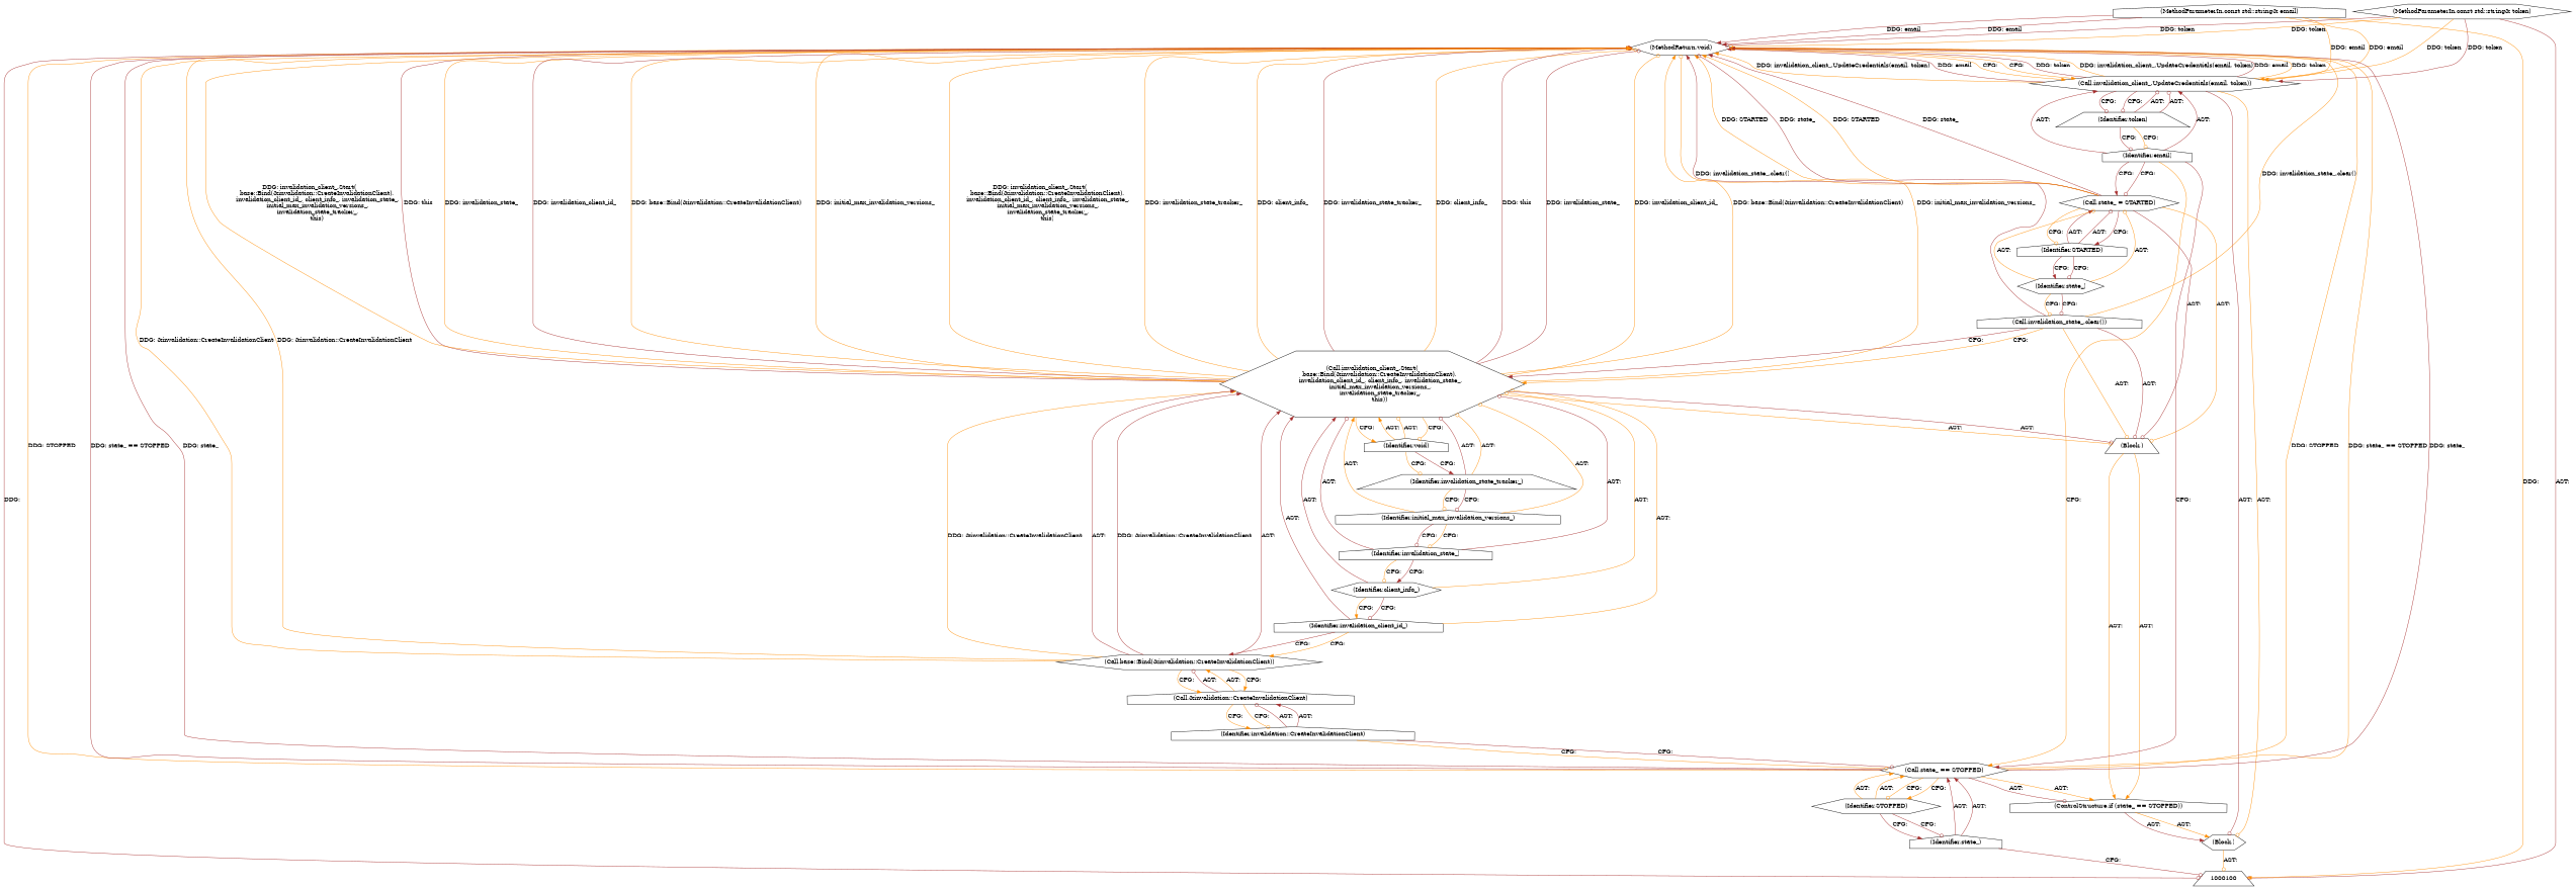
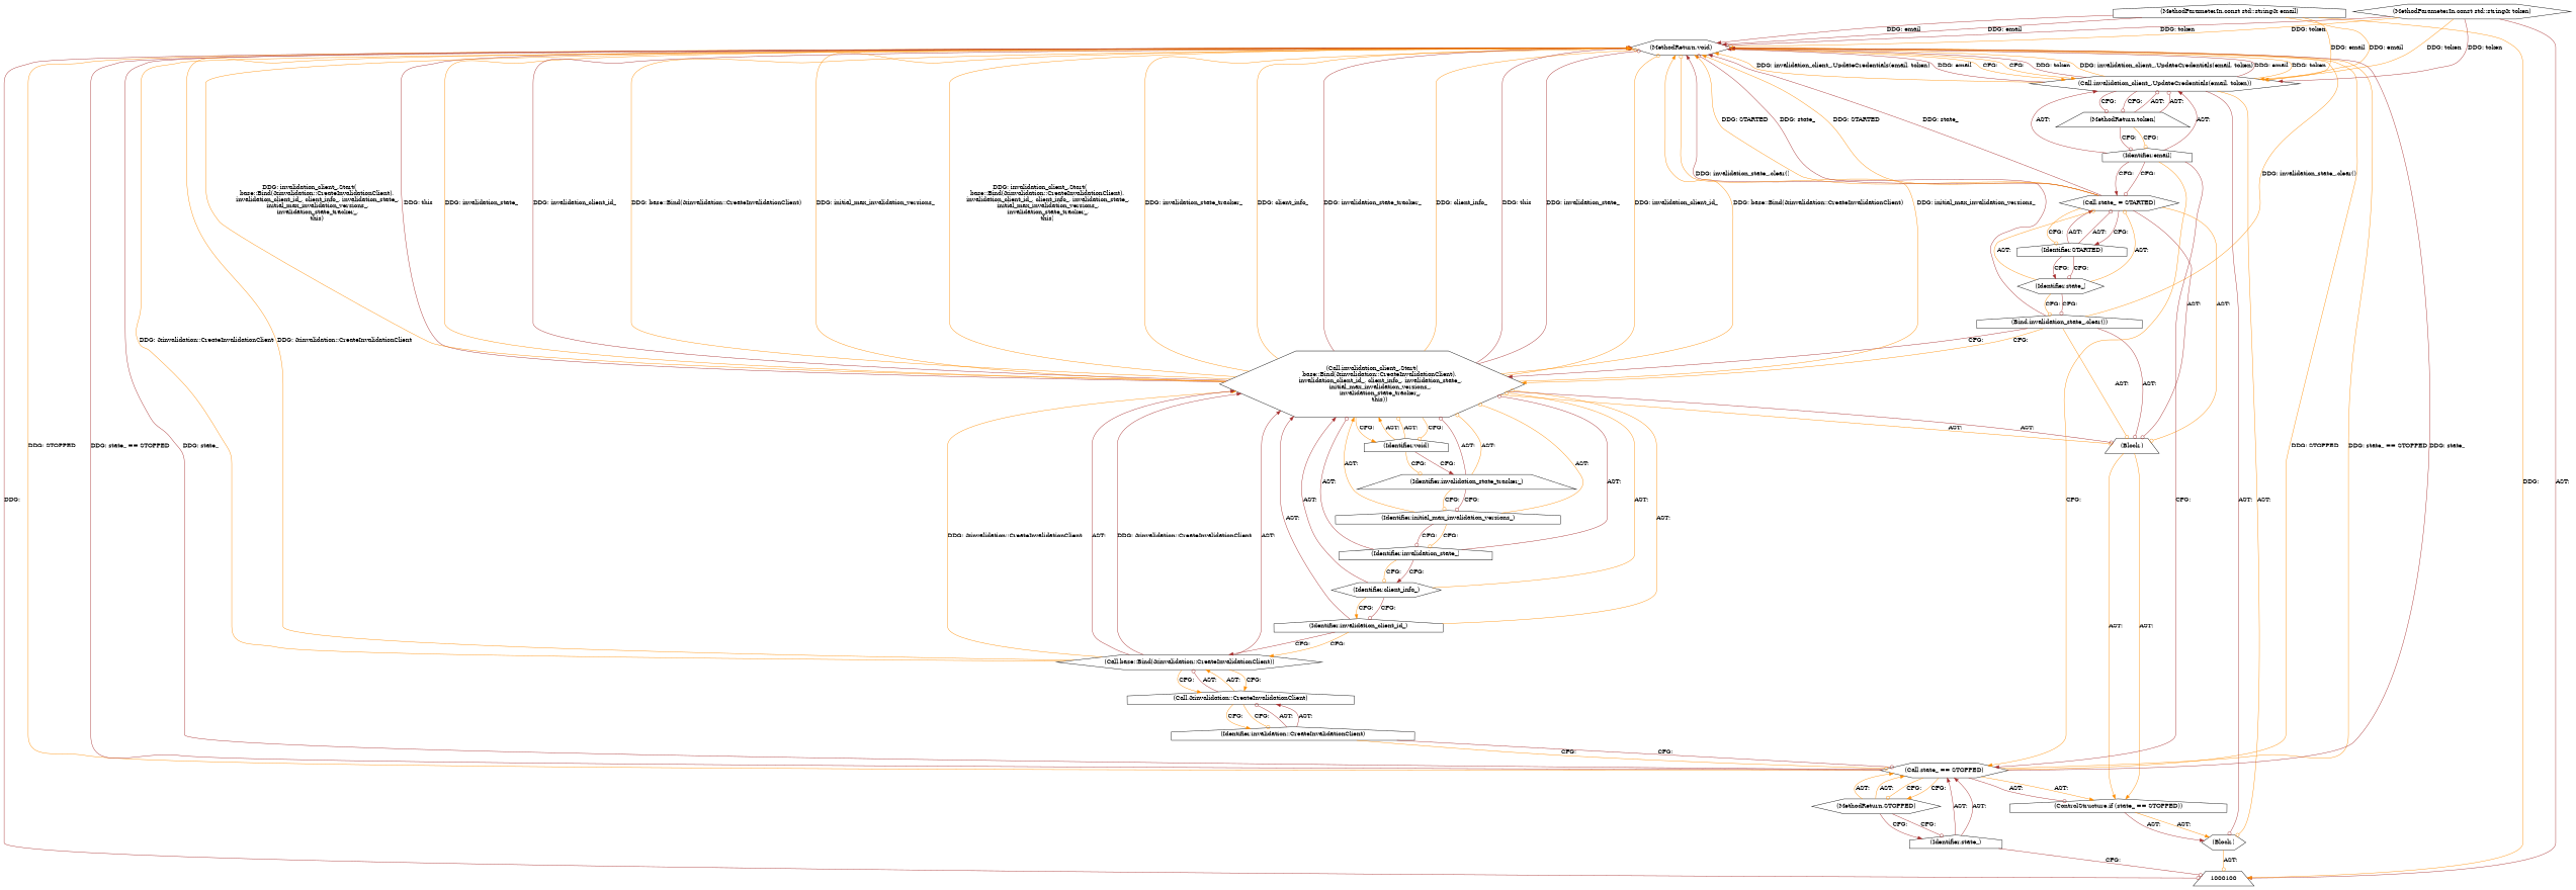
  digraph {
    node [shape=house]
    edge [arrowhead=normal color=darkorange]
    n1 [label="(MethodReturn,void)" shape=hexagon]
    n2 [label="(Call,invalidation_client_.UpdateCredentials(email, token))" shape=hexagon]
    1000100 [shape=trapezium]
-   n4 [label="(Identifier,token)" shape=trapezium]
+   n4 [label="(MethodReturn,token)" shape=trapezium]
    n5 [label="(Block,)" shape=hexagon]
-   n6 [label="(Call,invalidation_state_.clear())"]
+   n6 [label="(Bind,invalidation_state_.clear())"]
    n7 [label="(Block,)" shape=trapezium]
    n8 [label="(Call,invalidation_client_.Start(\n        base::Bind(&invalidation::CreateInvalidationClient),\n         invalidation_client_id_, client_info_, invalidation_state_,\n         initial_max_invalidation_versions_,\n         invalidation_state_tracker_,\n        this))" shape=hexagon]
    n9 [label="(ControlStructure,if (state_ == STOPPED))"]
    n10 [label="(Identifier,void)"]
    n11 [label="(Identifier,STARTED)"]
    n12 [label="(Call,state_ = STARTED)" shape=hexagon]
    n13 [label="(Identifier,state_)" shape=hexagon]
    n14 [label="(Identifier,email)"]
    n15 [label="(Call,state_ == STOPPED)" shape=hexagon]
-   n16 [label="(Identifier,STOPPED)" shape=hexagon]
+   n16 [label="(MethodReturn,STOPPED)" shape=hexagon]
    n17 [label="(MethodParameterIn,const std::string& token)" shape=hexagon]
    n18 [label="(MethodParameterIn,const std::string& email)"]
    n19 [label="(Identifier,state_)"]
    n20 [label="(Identifier,invalidation_state_tracker_)" shape=trapezium]
    n21 [label="(Call,&invalidation::CreateInvalidationClient)"]
    n22 [label="(Identifier,invalidation::CreateInvalidationClient)"]
    n23 [label="(Call,base::Bind(&invalidation::CreateInvalidationClient))" shape=hexagon]
    n24 [label="(Identifier,client_info_)" shape=hexagon]
    n25 [label="(Identifier,invalidation_client_id_)"]
    n26 [label="(Identifier,invalidation_state_)"]
    n27 [label="(Identifier,initial_max_invalidation_versions_)"]
    n1 -> n2 [label="CFG: "]
    n1 -> n2 [label="CFG: "]
    n1 -> 1000100 [arrowhead=odot color=brown label="DDG: "]
    n2 -> n1 [color=brown label="DDG: token"]
    n2 -> n1 [label="DDG: invalidation_client_.UpdateCredentials(email, token)"]
    n2 -> n1 [color=brown label="DDG: email"]
    n2 -> n1 [label="DDG: token"]
    n2 -> n1 [label="DDG: invalidation_client_.UpdateCredentials(email, token)"]
    n2 -> n1 [color=brown label="DDG: email"]
    n2 -> n4 [arrowhead=odot color=brown label="CFG: "]
    n2 -> n4 [arrowhead=odot color=brown label="CFG: "]
    n2 -> n5 [arrowhead=odot label="AST: "]
    n2 -> n5 [arrowhead=odot color=brown label="AST: "]
    n4 -> n2 [arrowhead=odot color=brown label="AST: "]
    n4 -> n2 [arrowhead=odot color=brown label="AST: "]
    n4 -> n14 [arrowhead=odot label="CFG: "]
    n4 -> n14 [arrowhead=odot color=brown label="CFG: "]
    n5 -> 1000100 [arrowhead=odot label="AST: "]
    n6 -> n1 [color=brown label="DDG: invalidation_state_.clear()"]
    n6 -> n1 [label="DDG: invalidation_state_.clear()"]
    n6 -> n7 [arrowhead=odot label="AST: "]
    n6 -> n7 [arrowhead=odot color=brown label="AST: "]
    n6 -> n8 [color=brown label="CFG: "]
    n6 -> n8 [label="CFG: "]
    n7 -> n9 [label="AST: "]
    n7 -> n9 [label="AST: "]
    n8 -> n1 [label="DDG: invalidation_state_tracker_"]
    n8 -> n1 [arrowhead=odot label="DDG: client_info_"]
    n8 -> n1 [arrowhead=odot color=brown label="DDG: this"]
    n8 -> n1 [label="DDG: invalidation_state_"]
    n8 -> n1 [color=brown label="DDG: invalidation_client_id_"]
    n8 -> n1 [label="DDG: base::Bind(&invalidation::CreateInvalidationClient)"]
    n8 -> n1 [label="DDG: initial_max_invalidation_versions_"]
    n8 -> n1 [arrowhead=odot label="DDG: invalidation_client_.Start(\n        base::Bind(&invalidation::CreateInvalidationClient),\n         invalidation_client_id_, client_info_, invalidation_state_,\n         initial_max_invalidation_versions_,\n         invalidation_state_tracker_,\n        this)"]
    n8 -> n1 [arrowhead=odot color=brown label="DDG: invalidation_state_tracker_"]
    n8 -> n1 [arrowhead=odot label="DDG: client_info_"]
    n8 -> n1 [arrowhead=odot color=brown label="DDG: this"]
    n8 -> n1 [arrowhead=odot color=brown label="DDG: invalidation_state_"]
    n8 -> n1 [arrowhead=odot label="DDG: invalidation_client_id_"]
    n8 -> n1 [label="DDG: base::Bind(&invalidation::CreateInvalidationClient)"]
    n8 -> n1 [arrowhead=odot label="DDG: initial_max_invalidation_versions_"]
    n8 -> n1 [label="DDG: invalidation_client_.Start(\n        base::Bind(&invalidation::CreateInvalidationClient),\n         invalidation_client_id_, client_info_, invalidation_state_,\n         initial_max_invalidation_versions_,\n         invalidation_state_tracker_,\n        this)"]
    n8 -> n7 [arrowhead=odot label="AST: "]
    n8 -> n7 [arrowhead=odot color=brown label="AST: "]
    n8 -> n10 [arrowhead=odot label="CFG: "]
    n8 -> n10 [label="CFG: "]
    n9 -> n5 [label="AST: "]
    n9 -> n5 [color=brown label="AST: "]
    n10 -> n8 [label="AST: "]
    n10 -> n8 [arrowhead=odot label="AST: "]
    n10 -> n20 [color=brown label="CFG: "]
    n10 -> n20 [arrowhead=odot label="CFG: "]
    n11 -> n12 [color=brown label="AST: "]
    n11 -> n12 [arrowhead=odot color=brown label="AST: "]
    n11 -> n13 [arrowhead=odot color=brown label="CFG: "]
    n11 -> n13 [color=brown label="CFG: "]
    n12 -> n1 [label="DDG: STARTED"]
    n12 -> n1 [arrowhead=odot color=brown label="DDG: state_"]
    n12 -> n1 [label="DDG: STARTED"]
    n12 -> n1 [color=brown label="DDG: state_"]
    n12 -> n7 [arrowhead=odot color=brown label="AST: "]
    n12 -> n7 [arrowhead=odot label="AST: "]
    n12 -> n11 [color=brown label="CFG: "]
    n12 -> n11 [arrowhead=odot label="CFG: "]
    n13 -> n6 [arrowhead=odot label="CFG: "]
    n13 -> n6 [arrowhead=odot color=brown label="CFG: "]
    n13 -> n12 [arrowhead=odot label="AST: "]
    n13 -> n12 [arrowhead=odot label="AST: "]
    n14 -> n2 [color=brown label="AST: "]
    n14 -> n2 [color=brown label="AST: "]
    n14 -> n12 [arrowhead=odot color=brown label="CFG: "]
    n14 -> n12 [color=brown label="CFG: "]
    n14 -> n15 [color=brown label="CFG: "]
    n14 -> n15 [label="CFG: "]
    n15 -> n1 [arrowhead=odot label="DDG: STOPPED"]
    n15 -> n1 [arrowhead=odot label="DDG: state_ == STOPPED"]
    n15 -> n1 [color=brown label="DDG: state_"]
    n15 -> n1 [label="DDG: STOPPED"]
    n15 -> n1 [arrowhead=odot color=brown label="DDG: state_ == STOPPED"]
    n15 -> n1 [color=brown label="DDG: state_"]
    n15 -> n9 [label="AST: "]
    n15 -> n9 [arrowhead=odot color=brown label="AST: "]
    n15 -> n16 [arrowhead=odot label="CFG: "]
    n15 -> n16 [label="CFG: "]
    n16 -> n15 [label="AST: "]
    n16 -> n15 [label="AST: "]
    n16 -> n19 [arrowhead=odot color=brown label="CFG: "]
    n16 -> n19 [color=brown label="CFG: "]
    n17 -> n1 [arrowhead=odot label="DDG: token"]
    n17 -> n1 [arrowhead=odot color=brown label="DDG: token"]
    n17 -> n2 [color=brown label="DDG: token"]
    n17 -> n2 [label="DDG: token"]
-   n17 -> 1000100 [arrowhead=odot color=brown label="AST: "]
+   n17 -> 1000100 [color=brown label="AST: "]
    n18 -> n1 [color=brown label="DDG: email"]
    n18 -> n1 [color=brown label="DDG: email"]
    n18 -> n2 [label="DDG: email"]
    n18 -> n2 [arrowhead=odot label="DDG: email"]
    n18 -> 1000100 [label="DDG: "]
    n19 -> 1000100 [arrowhead=odot color=brown label="CFG: "]
    n19 -> n15 [color=brown label="AST: "]
    n19 -> n15 [color=brown label="AST: "]
    n20 -> n8 [arrowhead=odot color=brown label="AST: "]
    n20 -> n8 [arrowhead=odot label="AST: "]
    n20 -> n27 [arrowhead=odot label="CFG: "]
    n20 -> n27 [arrowhead=odot color=brown label="CFG: "]
    n21 -> n22 [label="CFG: "]
    n21 -> n22 [arrowhead=odot label="CFG: "]
    n21 -> n23 [arrowhead=odot color=brown label="AST: "]
    n21 -> n23 [label="AST: "]
    n22 -> n15 [arrowhead=odot color=brown label="CFG: "]
    n22 -> n15 [arrowhead=odot label="CFG: "]
    n22 -> n21 [arrowhead=odot color=brown label="AST: "]
    n22 -> n21 [color=brown label="AST: "]
    n23 -> n1 [label="DDG: &invalidation::CreateInvalidationClient"]
    n23 -> n1 [label="DDG: &invalidation::CreateInvalidationClient"]
    n23 -> n8 [color=brown label="AST: "]
    n23 -> n8 [label="DDG: &invalidation::CreateInvalidationClient"]
    n23 -> n8 [color=brown label="AST: "]
    n23 -> n8 [color=brown label="DDG: &invalidation::CreateInvalidationClient"]
    n23 -> n21 [label="CFG: "]
    n23 -> n21 [label="CFG: "]
    n24 -> n8 [color=brown label="AST: "]
    n24 -> n8 [arrowhead=odot label="AST: "]
    n24 -> n25 [arrowhead=odot color=brown label="CFG: "]
    n24 -> n25 [label="CFG: "]
    n25 -> n8 [arrowhead=odot label="AST: "]
    n25 -> n8 [color=brown label="AST: "]
    n25 -> n23 [color=brown label="CFG: "]
    n25 -> n23 [label="CFG: "]
    n26 -> n8 [arrowhead=odot color=brown label="AST: "]
    n26 -> n8 [arrowhead=odot color=brown label="AST: "]
    n26 -> n24 [color=brown label="CFG: "]
    n26 -> n24 [arrowhead=odot label="CFG: "]
    n27 -> n8 [label="AST: "]
    n27 -> n8 [arrowhead=odot label="AST: "]
    n27 -> n26 [arrowhead=odot color=brown label="CFG: "]
    n27 -> n26 [arrowhead=odot label="CFG: "]
  }
